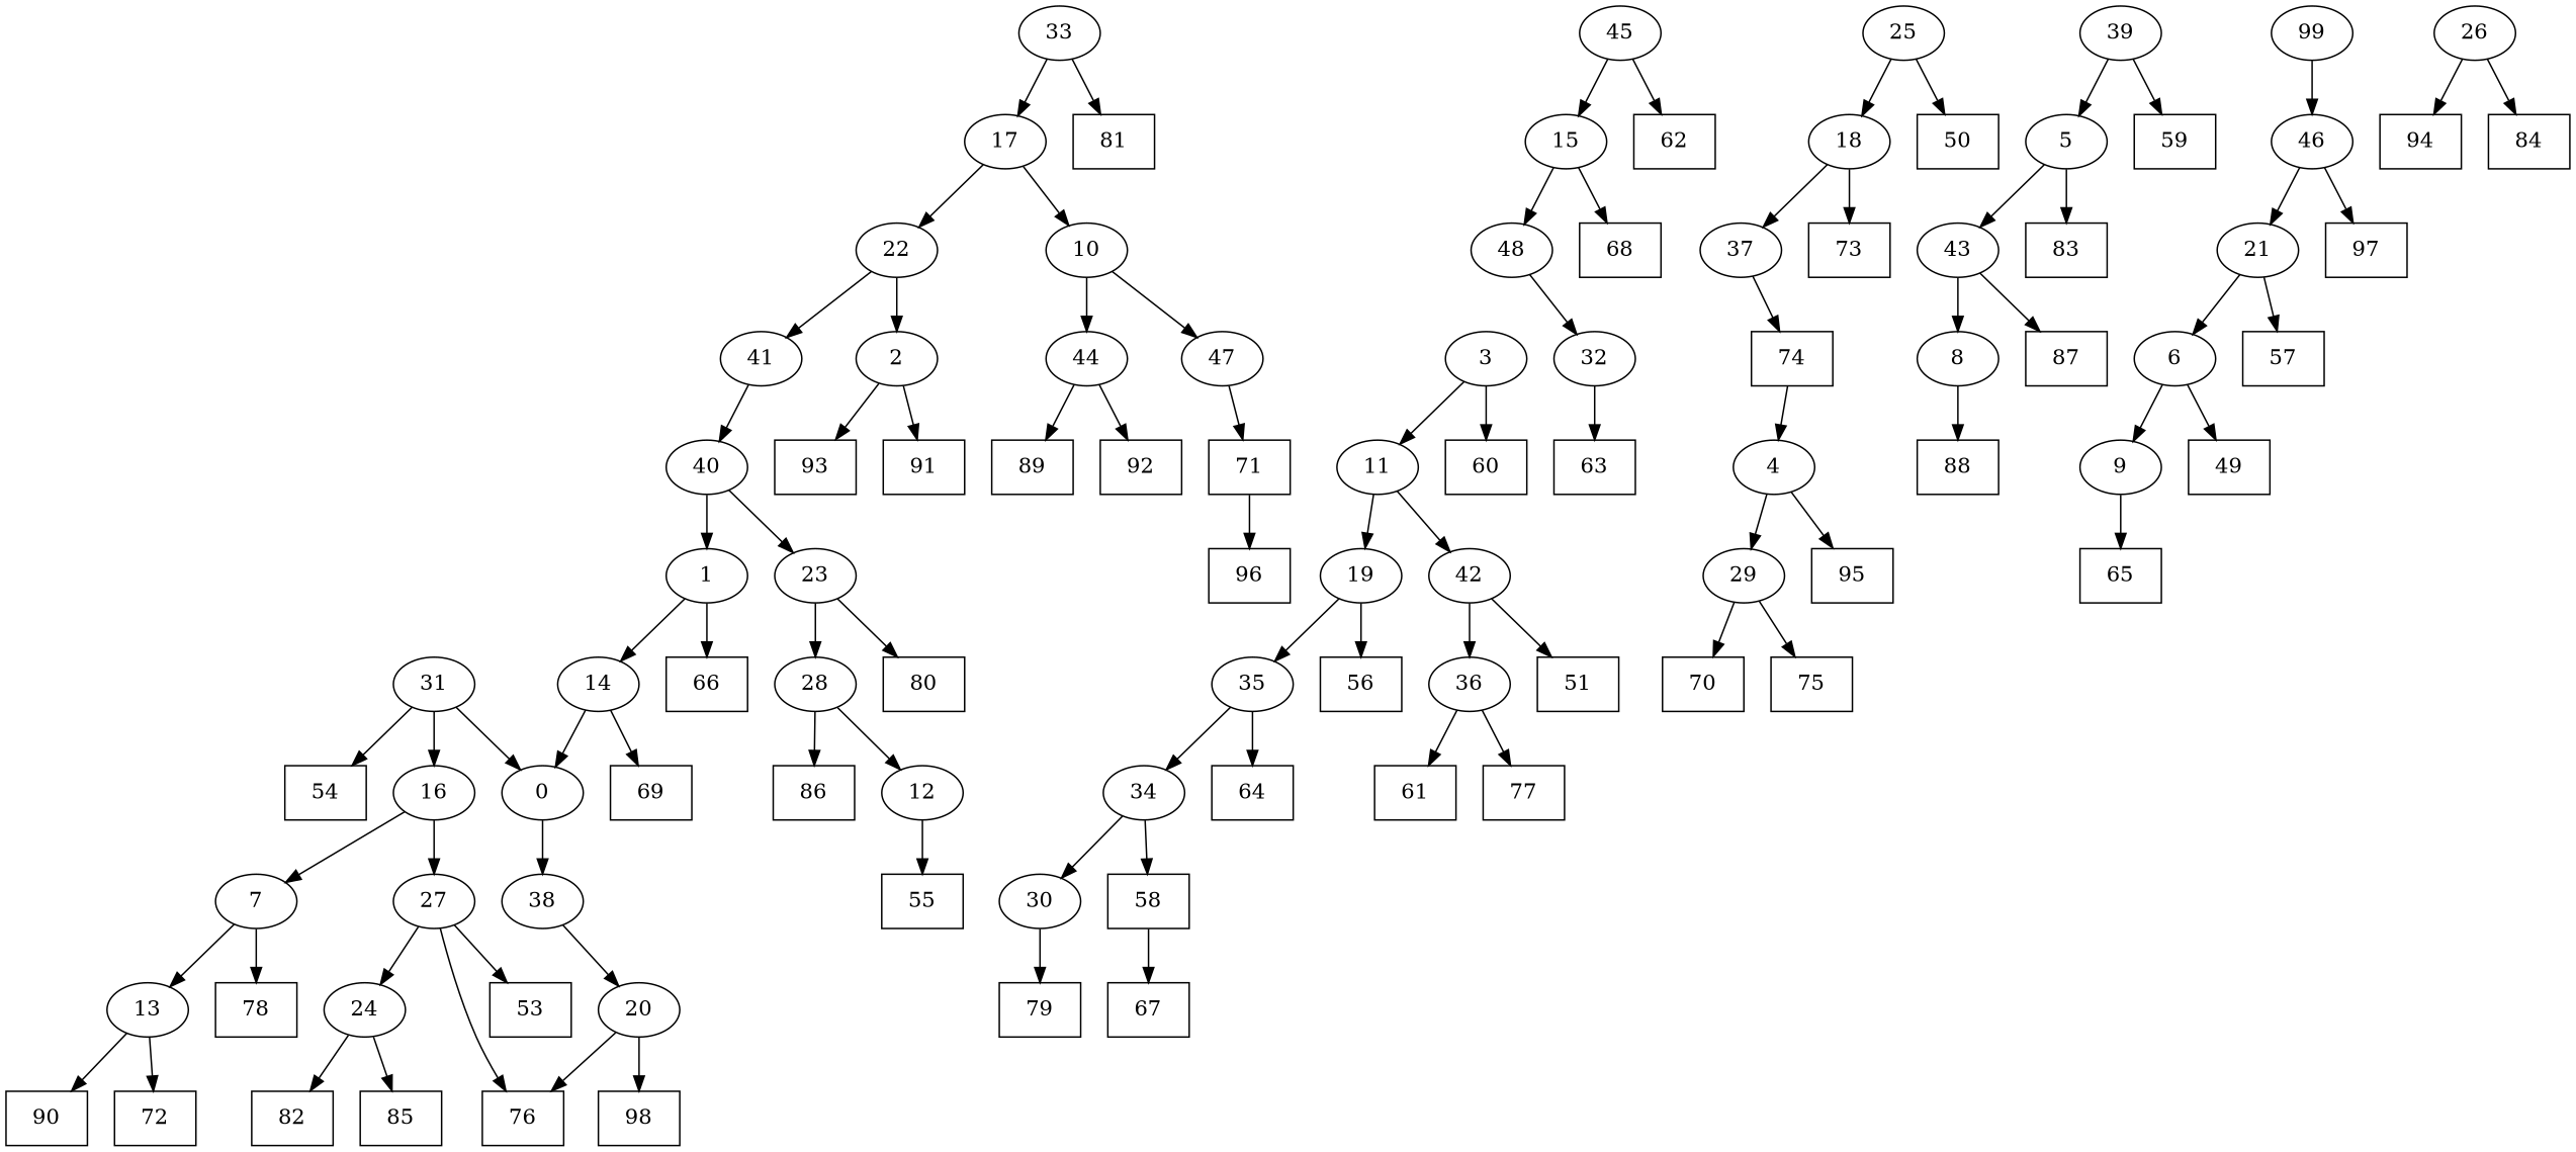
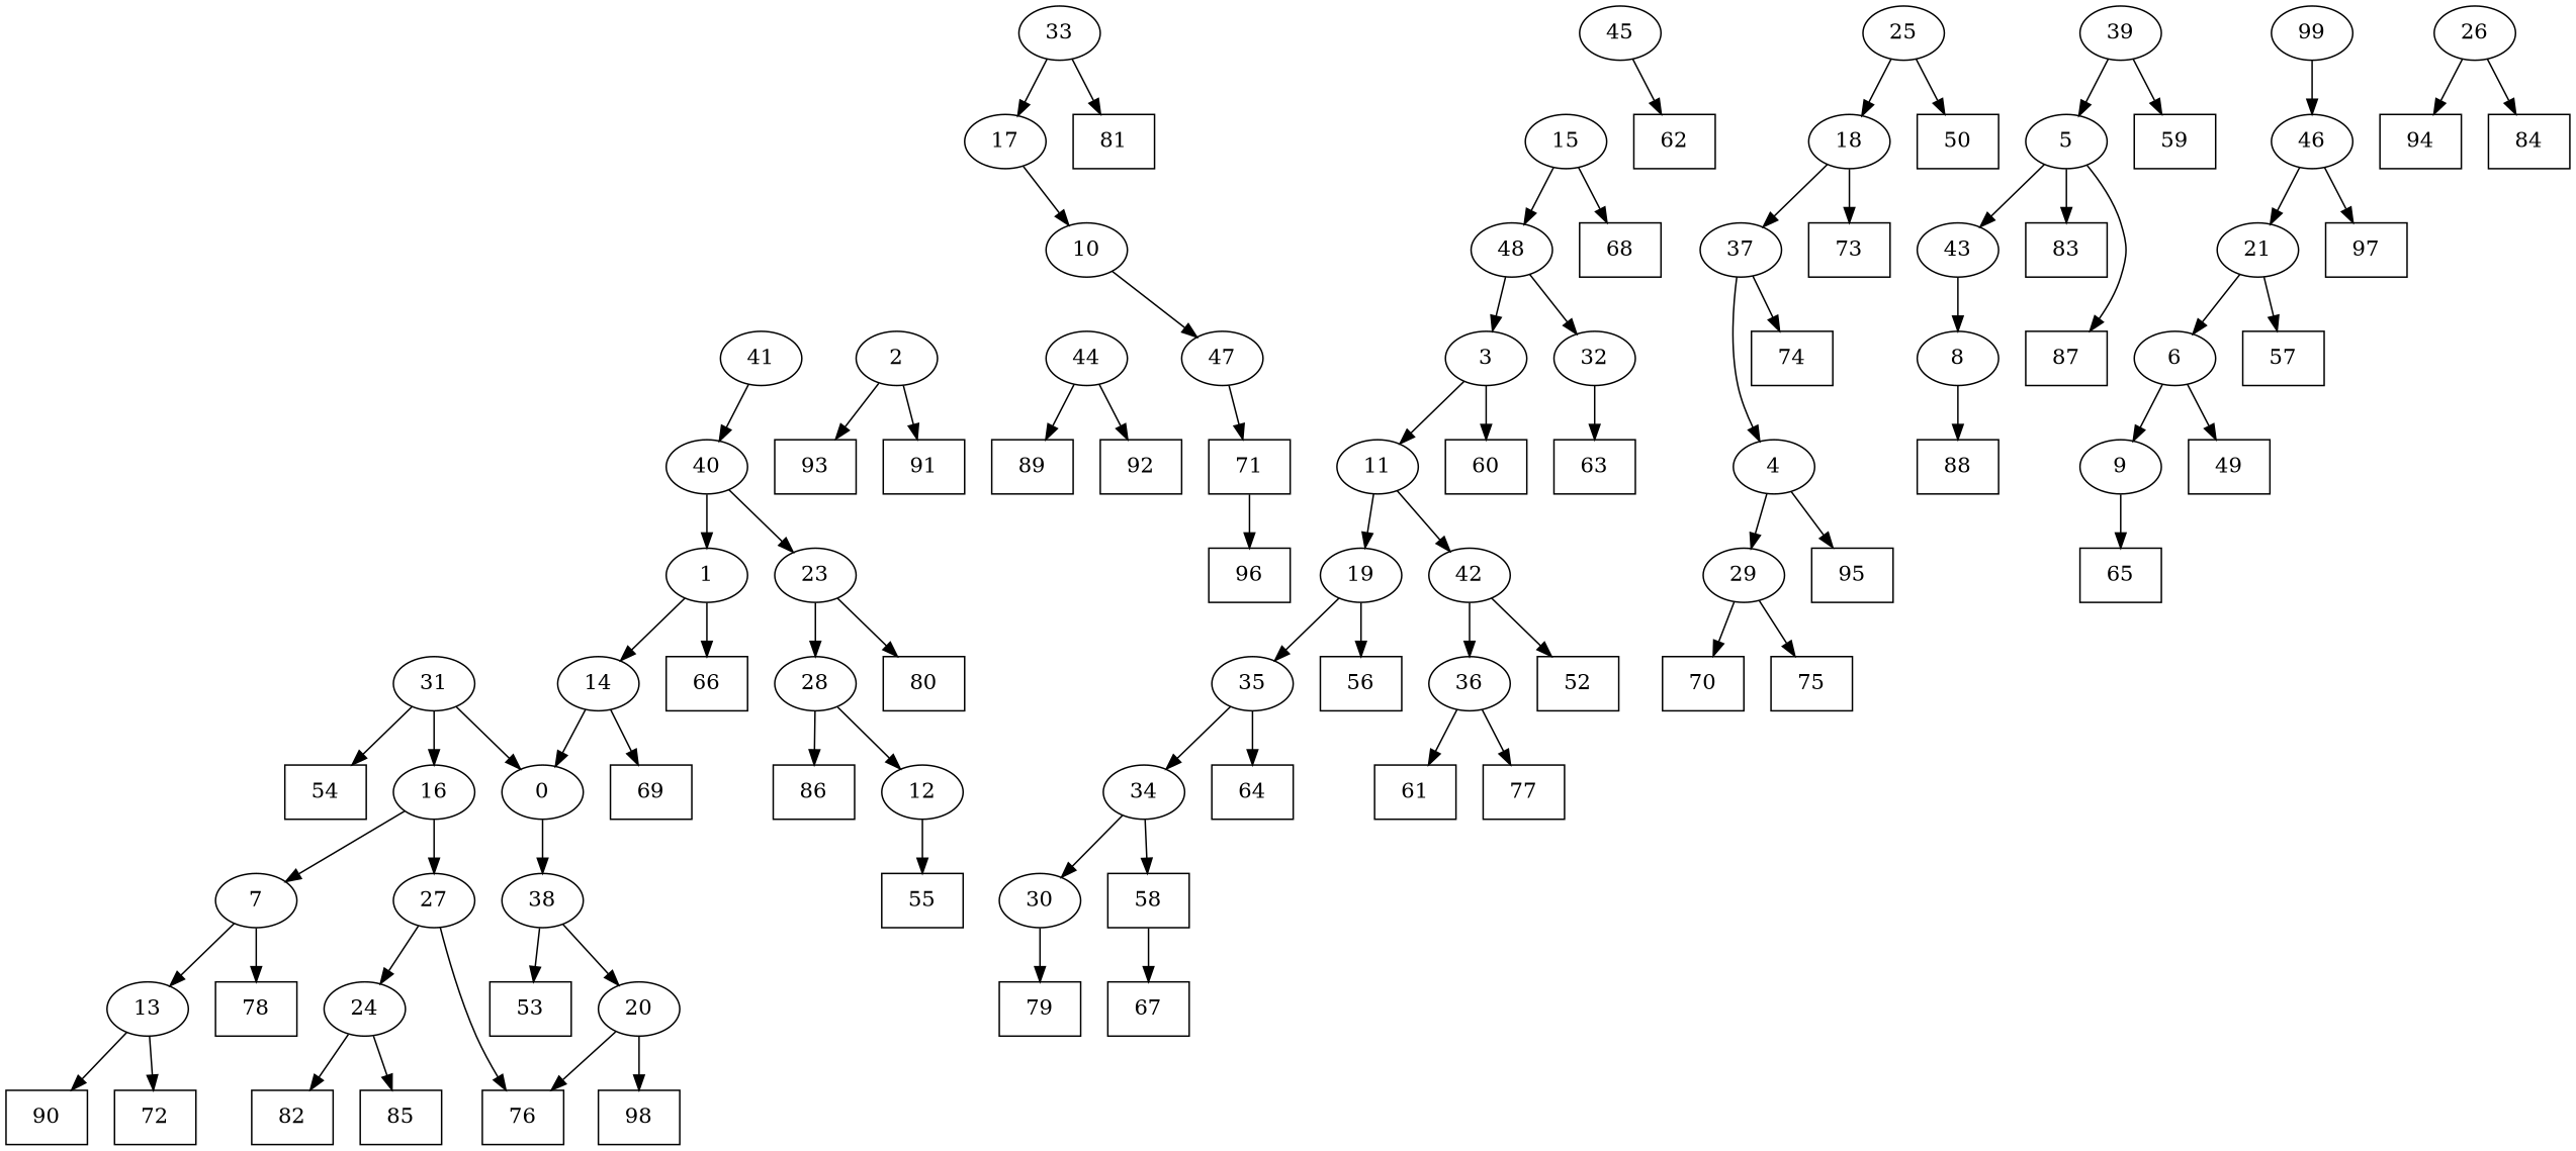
  digraph {
    n1 [label=0]
    n2 [label=38]
    n3 [label=31]
    n4 [label=16]
    n5 [label=54 shape=box]
    n6 [label=20]
    n7 [label=53 shape=box]
    n8 [label=1]
    n9 [label=14]
    n10 [label=66 shape=box]
    n11 [label=69 shape=box]
    n12 [label=2]
    n13 [label=93 shape=box]
    n14 [label=91 shape=box]
    n15 [label=3]
    n16 [label=11]
    n17 [label=60 shape=box]
    n18 [label=19]
    n19 [label=42]
    n20 [label=4]
    n21 [label=29]
    n22 [label=95 shape=box]
    n23 [label=70 shape=box]
    n24 [label=75 shape=box]
    n25 [label=5]
    n26 [label=43]
    n27 [label=83 shape=box]
    n28 [label=8]
    n29 [label=87 shape=box]
    n30 [label=6]
    n31 [label=9]
    n32 [label=49 shape=box]
    n33 [label=65 shape=box]
    n34 [label=7]
    n35 [label=13]
    n36 [label=78 shape=box]
    n37 [label=90 shape=box]
    n38 [label=72 shape=box]
    n39 [label=88 shape=box]
    n40 [label=25]
    n41 [label=18]
    n42 [label=50 shape=box]
    n43 [label=33]
    n44 [label=17]
    n45 [label=81 shape=box]
    n46 [label=10]
    n47 [label=44]
    n48 [label=47]
    n49 [label=89 shape=box]
    n50 [label=92 shape=box]
    n51 [label=71 shape=box]
    n52 [label=35]
    n53 [label=56 shape=box]
    n54 [label=36]
-   n55 [label=51 shape=box]
+   n55 [label=52 shape=box]
    n56 [label=12]
    n57 [label=55 shape=box]
    n58 [label=45]
    n59 [label=15]
    n60 [label=62 shape=box]
    n61 [label=48]
    n62 [label=68 shape=box]
    n63 [label=32]
    n64 [label=27]
    n65 [label=76 shape=box]
    n66 [label=24]
-   n67 [label=22]
    n68 [label=41]
    n69 [label=37]
    n70 [label=73 shape=box]
    n71 [label=74 shape=box]
    n72 [label=34]
    n73 [label=64 shape=box]
    n74 [label=98 shape=box]
    n75 [label=21]
    n76 [label=57 shape=box]
    n77 [label=40]
    n78 [label=23]
    n79 [label=28]
    n80 [label=80 shape=box]
    n81 [label=86 shape=box]
    n82 [label=82 shape=box]
    n83 [label=85 shape=box]
    n84 [label=26]
    n85 [label=94 shape=box]
    n86 [label=84 shape=box]
    n87 [label=30]
    n88 [label=79 shape=box]
    n89 [label=67 shape=box]
    n90 [label=63 shape=box]
    n91 [label=39]
    n92 [label=59 shape=box]
    n93 [label=58 shape=box]
    n94 [label=61 shape=box]
    n95 [label=77 shape=box]
    n96 [label=46]
    n97 [label=97 shape=box]
    n98 [label=96 shape=box]
    n99 [label=99]
    n1 -> n2
    n2 -> n6
-   n64 -> n7
+   n2 -> n7
    n3 -> n1
    n3 -> n4
    n3 -> n5
    n4 -> n34
    n4 -> n64
    n6 -> n65
    n6 -> n74
    n8 -> n9
    n8 -> n10
    n9 -> n1
    n9 -> n11
    n12 -> n13
    n12 -> n14
    n15 -> n16
    n15 -> n17
    n16 -> n18
    n16 -> n19
    n18 -> n52
    n18 -> n53
    n19 -> n54
    n19 -> n55
    n20 -> n21
    n20 -> n22
    n21 -> n23
    n21 -> n24
    n25 -> n26
    n25 -> n27
    n26 -> n28
-   n26 -> n29
+   n25 -> n29
    n28 -> n39
    n30 -> n31
    n30 -> n32
    n31 -> n33
    n34 -> n35
    n34 -> n36
    n35 -> n37
    n35 -> n38
    n40 -> n41
    n40 -> n42
    n41 -> n69
    n41 -> n70
    n43 -> n44
    n43 -> n45
    n44 -> n46
-   n44 -> n67
-   n46 -> n47
    n46 -> n48
    n47 -> n49
    n47 -> n50
    n48 -> n51
    n51 -> n98
    n52 -> n72
    n52 -> n73
    n54 -> n94
    n54 -> n95
    n56 -> n57
-   n58 -> n59
    n58 -> n60
    n59 -> n61
    n59 -> n62
+   n61 -> n15
    n61 -> n63
    n63 -> n90
    n64 -> n65
    n64 -> n66
    n66 -> n82
    n66 -> n83
-   n67 -> n12
-   n67 -> n68
    n68 -> n77
-   n71 -> n20
+   n69 -> n20
    n69 -> n71
    n72 -> n87
    n72 -> n93
    n75 -> n30
    n75 -> n76
    n77 -> n8
    n77 -> n78
    n78 -> n79
    n78 -> n80
    n79 -> n56
    n79 -> n81
    n84 -> n85
    n84 -> n86
    n87 -> n88
    n91 -> n25
    n91 -> n92
    n93 -> n89
    n96 -> n75
    n96 -> n97
    n99 -> n96
  }
